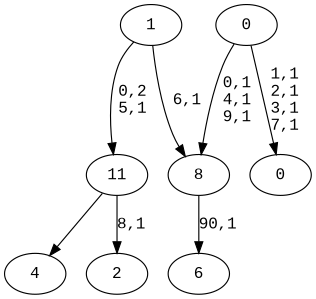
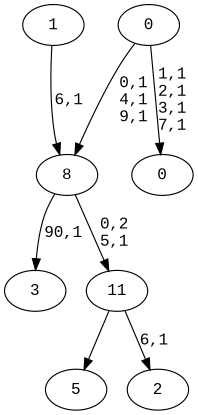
  digraph {
    fontname="Liberation Mono"
    node [fontname="Liberation Mono"]
    edge [fontname="Liberation Mono"]
-   n1 [label=4]
-   n2 [label=6]
+   n1 [label=5]
+   n2 [label=3]
    n3 [label=2]
    11
    n5 [label=1]
    8
    n7 [label=0]
    0
    11 -> n1
-   11 -> n3 [label="8,1"]
+   11 -> n3 [label="6,1"]
    n5 -> 8 [label="6,1"]
    8 -> n2 [label="90,1"]
-   n5 -> 11 [label="0,2\n5,1"]
+   8 -> 11 [label="0,2\n5,1"]
    0 -> 8 [label="0,1\n4,1\n9,1"]
    0 -> n7 [label="1,1\n2,1\n3,1\n7,1"]
  }
